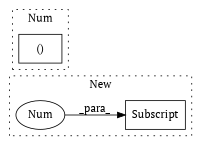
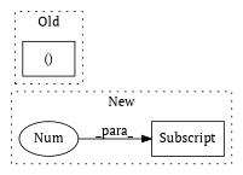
  digraph {
    rankdir=LR
    fontname="PT Serif"
    node [shape=box fontname="PT Serif"]
    n1 [a=63 l="16,0" label=Subscript s="14554,0"]
    n2 [a=76 l=1 label=Num s=14568 shape=ellipse]
    n3 [a=54 l=5 label="()" s=13992]
    subgraph cluster_1 {
      label=New
      style=dotted
      n1
      n2
    }
    subgraph cluster_2 {
-     label=Num
+     label=Old
      style=dotted
      n3
    }
    n2 -> n1 [label=_para_ fontname="PT Serif"]
  }
